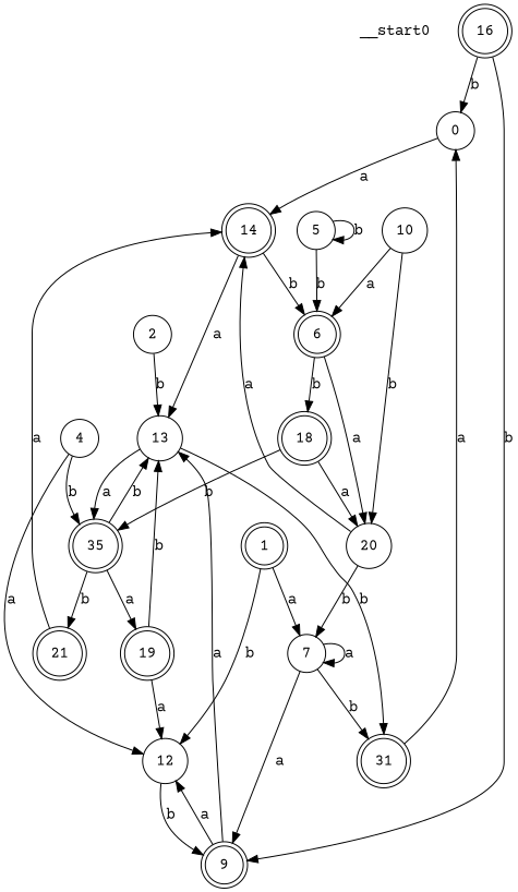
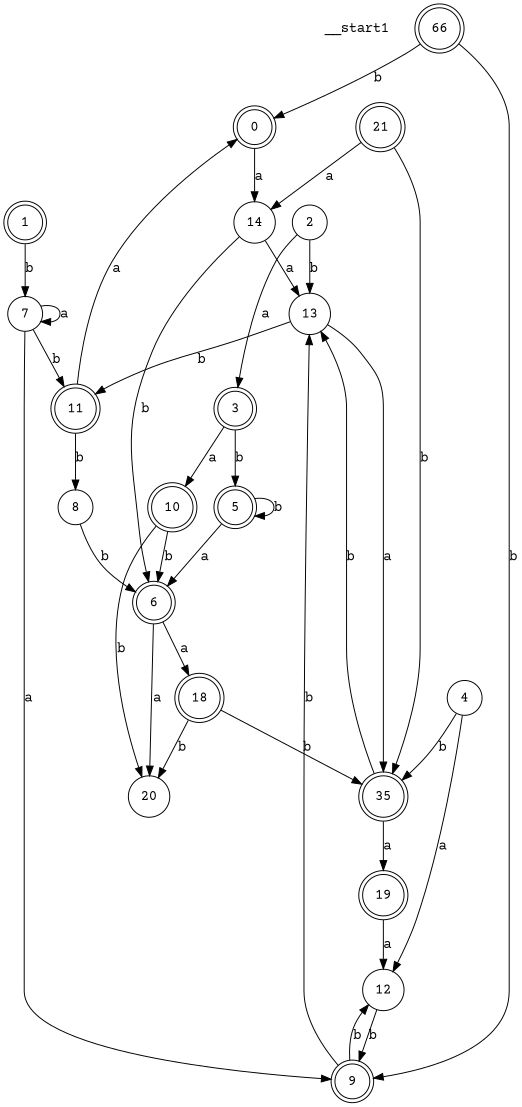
  digraph {
    fontname="Courier Prime"
    rankdir=TB
    node [fontname="Courier Prime" shape=doublecircle color=black fillcolor=white style="rounded,filled"]
    edge [fontname="Courier Prime"]
-   __start0 [shape=none color="" fillcolor="" style=""]
-   n2 [label=0 shape=circle style=filled]
-   n3 [label=14 style=filled]
+   __start0 [shape=none label=__start1 color="" fillcolor="" style=""]
+   n2 [label=0 style=filled]
+   n3 [label=14 shape=circle style=filled]
    n4 [label=13 shape=circle style=filled]
    n5 [label=6]
    n6 [label=21]
    n7 [label=35]
    n8 [label=1]
    n9 [label=7 shape=circle style=filled]
    n10 [label=12 shape=circle]
-   n11 [label=31]
+   n11 [label=11]
    n12 [label=9]
    n13 [label=2 shape=circle style=filled]
-   n15 [label=5 shape=circle]
-   n16 [label=10 shape=circle style=filled]
+   n14 [label=3]
+   n15 [label=5]
+   n16 [label=10 style=filled]
    n17 [label=20 shape=circle style=filled]
    n18 [label=4 shape=circle style=filled]
    n19 [label=19]
    n20 [label=18]
-   n22 [label=16]
+   n21 [label=8 shape=circle style=filled]
+   n22 [label=66]
    n2 -> n3 [label=a]
    n3 -> n4 [label=a]
    n3 -> n5 [label=b]
    n4 -> n7 [label=a]
    n4 -> n11 [label=b]
    n5 -> n17 [label=a]
-   n5 -> n20 [label=b]
+   n5 -> n20 [label=a]
    n6 -> n3 [label=a]
-   n7 -> n6 [label=b]
+   n6 -> n7 [label=b]
    n7 -> n4 [label=b]
    n7 -> n19 [label=a]
-   n8 -> n9 [label=a]
-   n8 -> n10 [label=b]
+   n8 -> n9 [label=b]
    n9 -> n9 [label=a]
    n9 -> n11 [label=b]
    n9 -> n12 [label=a]
    n10 -> n12 [label=b]
    n11 -> n2 [label=a]
-   n12 -> n4 [label=a]
-   n12 -> n10 [label=a]
+   n11 -> n21 [label=b]
+   n12 -> n4 [label=b]
+   n12 -> n10 [label=b]
    n13 -> n4 [label=b]
-   n15 -> n5 [label=b]
+   n13 -> n14 [label=a]
+   n14 -> n15 [label=b]
+   n14 -> n16 [label=a]
+   n15 -> n5 [label=a]
    n15 -> n15 [label=b]
-   n16 -> n5 [label=a]
+   n16 -> n5 [label=b]
    n16 -> n17 [label=b]
-   n17 -> n3 [label=a]
-   n17 -> n9 [label=b]
    n18 -> n7 [label=b]
    n18 -> n10 [label=a]
-   n19 -> n4 [label=b]
    n19 -> n10 [label=a]
    n20 -> n7 [label=b]
-   n20 -> n17 [label=a]
+   n20 -> n17 [label=b]
+   n21 -> n5 [label=b]
    n22 -> n2 [label=b]
    n22 -> n12 [label=b]
  }
